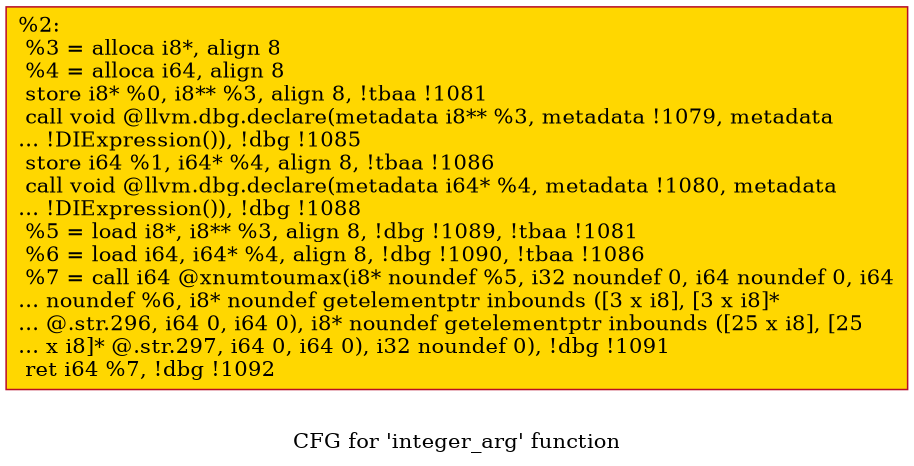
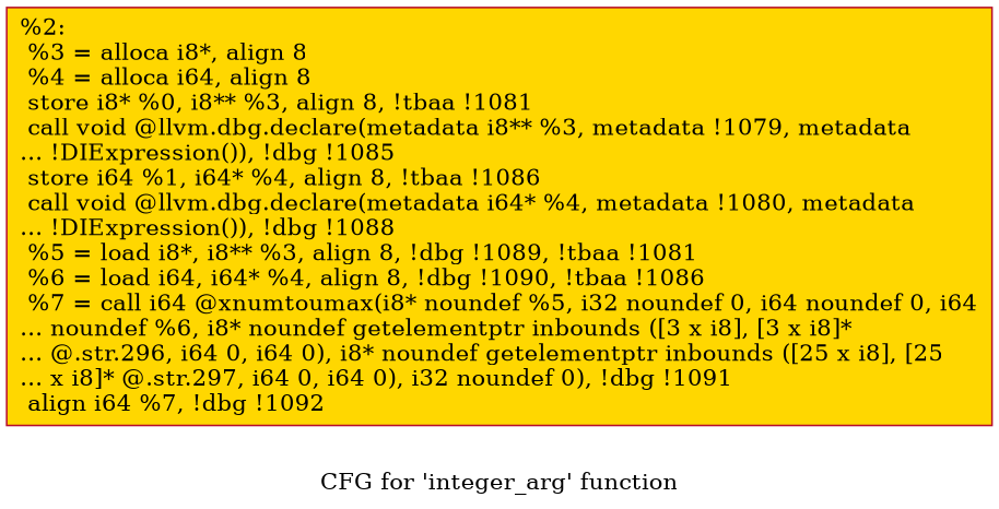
  digraph {
    label="CFG for 'integer_arg' function"
    rankdir=LR
-   n1 [color="#b70d28ff" fillcolor=gold label="{%2:\l  %3 = alloca i8*, align 8\l  %4 = alloca i64, align 8\l  store i8* %0, i8** %3, align 8, !tbaa !1081\l  call void @llvm.dbg.declare(metadata i8** %3, metadata !1079, metadata\l... !DIExpression()), !dbg !1085\l  store i64 %1, i64* %4, align 8, !tbaa !1086\l  call void @llvm.dbg.declare(metadata i64* %4, metadata !1080, metadata\l... !DIExpression()), !dbg !1088\l  %5 = load i8*, i8** %3, align 8, !dbg !1089, !tbaa !1081\l  %6 = load i64, i64* %4, align 8, !dbg !1090, !tbaa !1086\l  %7 = call i64 @xnumtoumax(i8* noundef %5, i32 noundef 0, i64 noundef 0, i64\l... noundef %6, i8* noundef getelementptr inbounds ([3 x i8], [3 x i8]*\l... @.str.296, i64 0, i64 0), i8* noundef getelementptr inbounds ([25 x i8], [25\l... x i8]* @.str.297, i64 0, i64 0), i32 noundef 0), !dbg !1091\l  ret i64 %7, !dbg !1092\l}" shape=record style=filled]
+   n1 [color="#b70d28ff" fillcolor=gold label="{%2:\l  %3 = alloca i8*, align 8\l  %4 = alloca i64, align 8\l  store i8* %0, i8** %3, align 8, !tbaa !1081\l  call void @llvm.dbg.declare(metadata i8** %3, metadata !1079, metadata\l... !DIExpression()), !dbg !1085\l  store i64 %1, i64* %4, align 8, !tbaa !1086\l  call void @llvm.dbg.declare(metadata i64* %4, metadata !1080, metadata\l... !DIExpression()), !dbg !1088\l  %5 = load i8*, i8** %3, align 8, !dbg !1089, !tbaa !1081\l  %6 = load i64, i64* %4, align 8, !dbg !1090, !tbaa !1086\l  %7 = call i64 @xnumtoumax(i8* noundef %5, i32 noundef 0, i64 noundef 0, i64\l... noundef %6, i8* noundef getelementptr inbounds ([3 x i8], [3 x i8]*\l... @.str.296, i64 0, i64 0), i8* noundef getelementptr inbounds ([25 x i8], [25\l... x i8]* @.str.297, i64 0, i64 0), i32 noundef 0), !dbg !1091\l  align i64 %7, !dbg !1092\l}" shape=record style=filled]
  }
